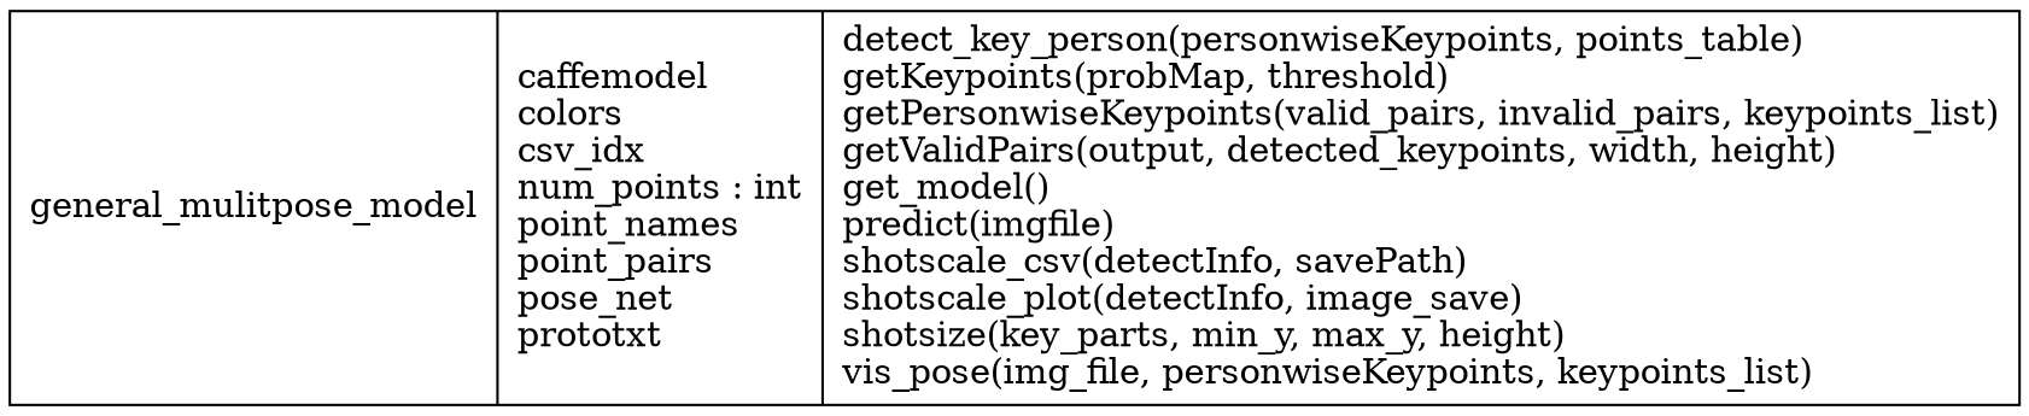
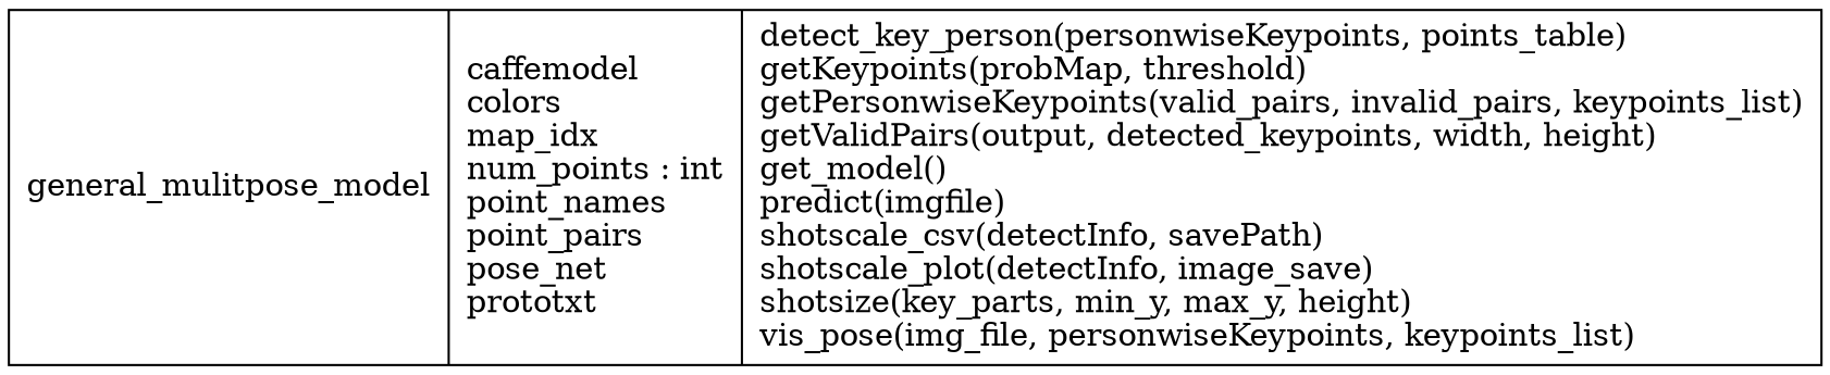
  digraph {
    rankdir=LR
-   n1 [color=black fontcolor=black label=<{general_mulitpose_model|caffemodel<br ALIGN="LEFT"/>colors<br ALIGN="LEFT"/>csv_idx<br ALIGN="LEFT"/>num_points : int<br ALIGN="LEFT"/>point_names<br ALIGN="LEFT"/>point_pairs<br ALIGN="LEFT"/>pose_net<br ALIGN="LEFT"/>prototxt<br ALIGN="LEFT"/>|detect_key_person(personwiseKeypoints, points_table)<br ALIGN="LEFT"/>getKeypoints(probMap, threshold)<br ALIGN="LEFT"/>getPersonwiseKeypoints(valid_pairs, invalid_pairs, keypoints_list)<br ALIGN="LEFT"/>getValidPairs(output, detected_keypoints, width, height)<br ALIGN="LEFT"/>get_model()<br ALIGN="LEFT"/>predict(imgfile)<br ALIGN="LEFT"/>shotscale_csv(detectInfo, savePath)<br ALIGN="LEFT"/>shotscale_plot(detectInfo, image_save)<br ALIGN="LEFT"/>shotsize(key_parts, min_y, max_y, height)<br ALIGN="LEFT"/>vis_pose(img_file, personwiseKeypoints, keypoints_list)<br ALIGN="LEFT"/>}> shape=record style=solid]
+   n1 [color=black fontcolor=black label=<{general_mulitpose_model|caffemodel<br ALIGN="LEFT"/>colors<br ALIGN="LEFT"/>map_idx<br ALIGN="LEFT"/>num_points : int<br ALIGN="LEFT"/>point_names<br ALIGN="LEFT"/>point_pairs<br ALIGN="LEFT"/>pose_net<br ALIGN="LEFT"/>prototxt<br ALIGN="LEFT"/>|detect_key_person(personwiseKeypoints, points_table)<br ALIGN="LEFT"/>getKeypoints(probMap, threshold)<br ALIGN="LEFT"/>getPersonwiseKeypoints(valid_pairs, invalid_pairs, keypoints_list)<br ALIGN="LEFT"/>getValidPairs(output, detected_keypoints, width, height)<br ALIGN="LEFT"/>get_model()<br ALIGN="LEFT"/>predict(imgfile)<br ALIGN="LEFT"/>shotscale_csv(detectInfo, savePath)<br ALIGN="LEFT"/>shotscale_plot(detectInfo, image_save)<br ALIGN="LEFT"/>shotsize(key_parts, min_y, max_y, height)<br ALIGN="LEFT"/>vis_pose(img_file, personwiseKeypoints, keypoints_list)<br ALIGN="LEFT"/>}> shape=record style=solid]
  }
